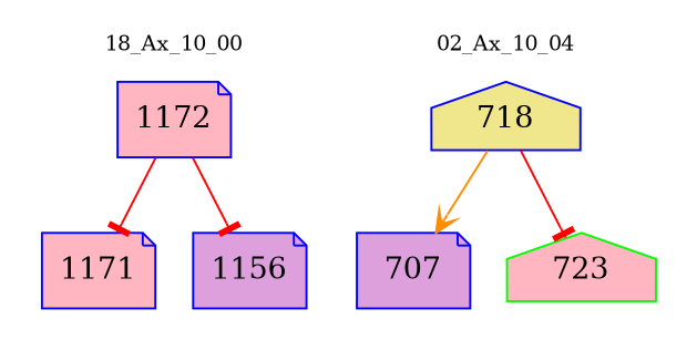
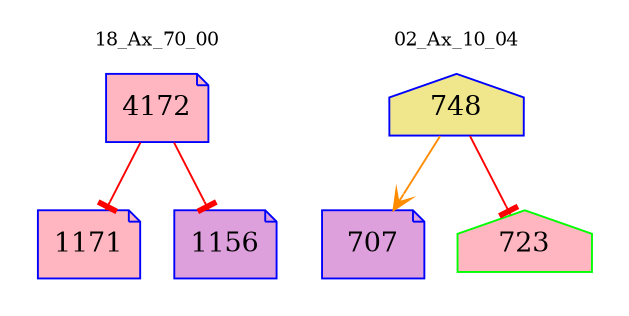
  digraph {
    node [color=blue fillcolor=lightpink shape=note style=filled]
    edge [arrowhead=tee color=red]
-   n1 [label=1172]
+   n1 [label=4172]
    n2 [label=1171]
    n3 [fillcolor=plum label=1156]
-   n4 [fillcolor=khaki label=718 shape=house]
+   n4 [fillcolor=khaki label=748 shape=house]
    n5 [fillcolor=plum label=707]
    n6 [color=green label=723 shape=house]
    subgraph cluster_1 {
      color=white
      fontsize=10
-     label="18_Ax_10_00"
+     label="18_Ax_70_00"
      n1
      n2
      n3
    }
    subgraph cluster_2 {
      color=white
      fontsize=10
      label="02_Ax_10_04"
      n4
      n5
      n6
    }
    n1 -> n2
    n1 -> n3
    n4 -> n5 [arrowhead=vee color=darkorange]
    n4 -> n6
  }
